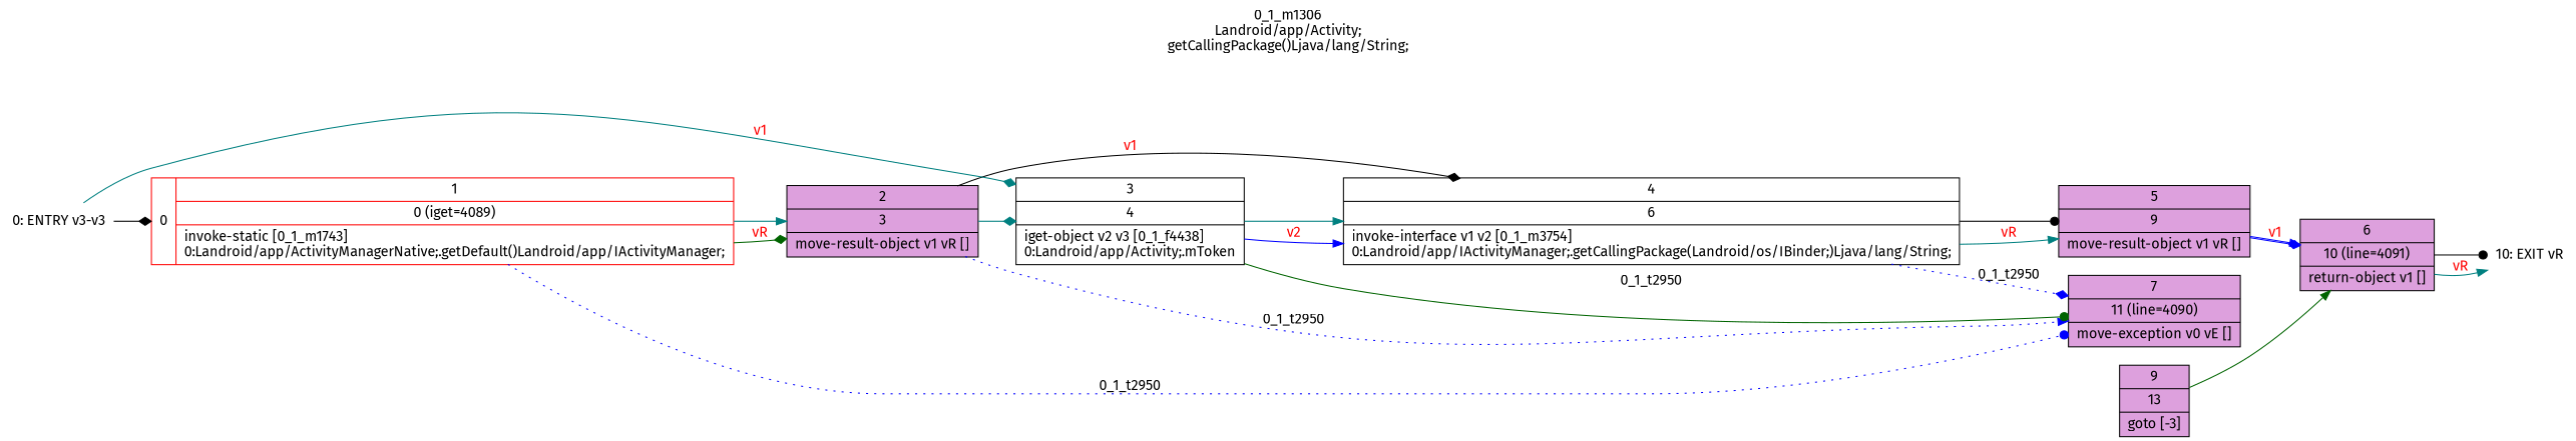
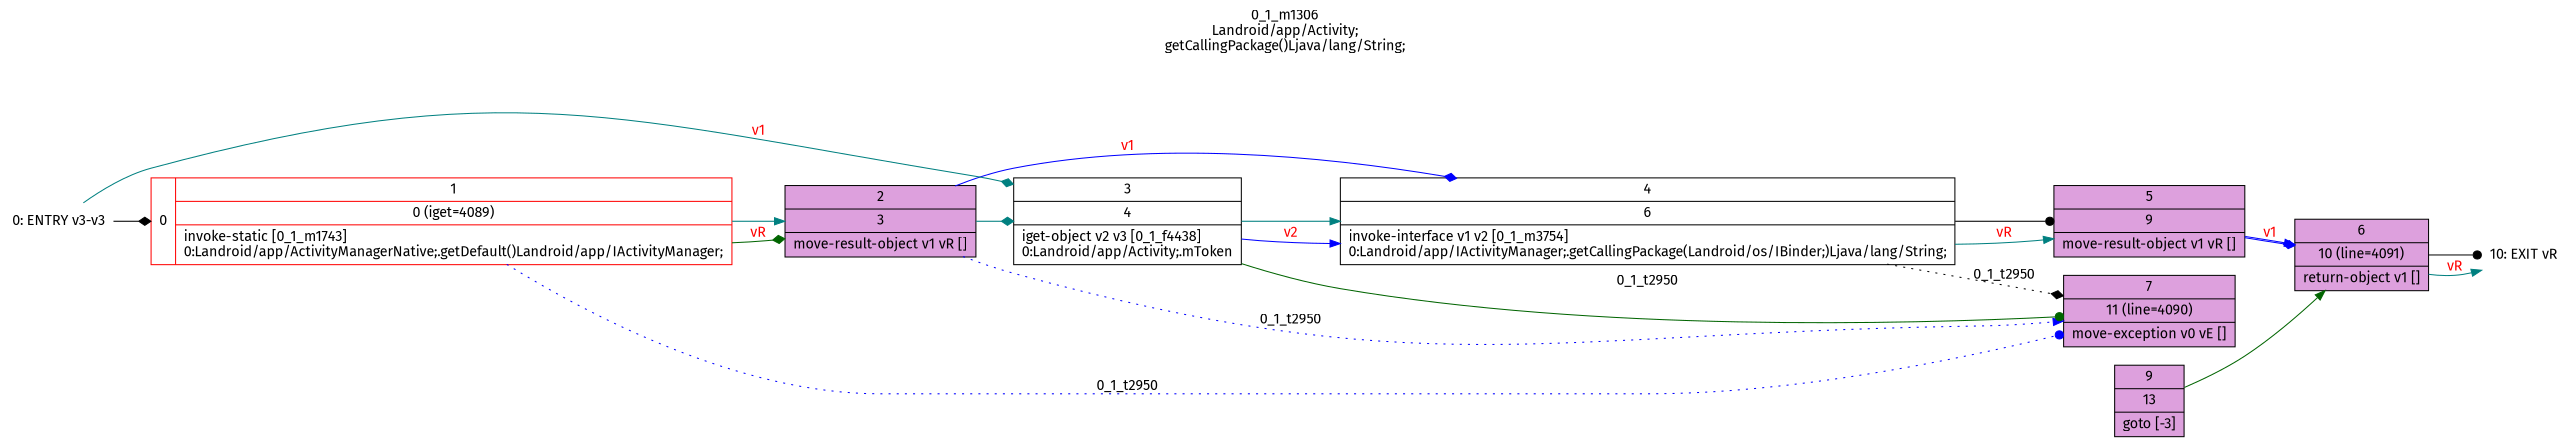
  digraph {
    fontname="Fira Sans"
    label="0_1_m1306\nLandroid/app/Activity;\ngetCallingPackage()Ljava/lang/String;"
    labelloc=t
    rankdir=LR
    node [fillcolor=white fontname="Fira Sans" shape=record style=filled]
    edge [arrowhead=normal color=teal fontcolor=blue fontname="Fira Sans"]
    n1 [color=red label="{0|{1|0 (iget=4089)|invoke-static [0_1_m1743]\l0:Landroid/app/ActivityManagerNative;.getDefault()Landroid/app/IActivityManager;\l}}"]
    n2 [fillcolor=plum label="2|3|move-result-object v1 vR []\l"]
    n3 [fillcolor=plum label="7|11 (line=4090)|move-exception v0 vE []\l"]
    n4 [label="3|4|iget-object v2 v3 [0_1_f4438]\l0:Landroid/app/Activity;.mToken\l"]
    n5 [label="4|6|invoke-interface v1 v2 [0_1_m3754]\l0:Landroid/app/IActivityManager;.getCallingPackage(Landroid/os/IBinder;)Ljava/lang/String;\l"]
    n6 [fillcolor=plum label="5|9|move-result-object v1 vR []\l"]
    n7 [fillcolor=plum label="6|10 (line=4091)|return-object v1 []\l"]
    n8 [label="0: ENTRY v3-v3" shape=plaintext]
    n9 [label="10: EXIT vR" shape=plaintext]
    n10 [fillcolor=plum label="9|13|goto [-3]\l"]
    n1 -> n2 [weight=100]
    n1 -> n2 [arrowhead=diamond color=darkgreen fontcolor=red label=vR]
    n1 -> n3 [arrowhead=dot color=blue label="0_1_t2950" style=dotted fontcolor=""]
    n2 -> n3 [color=blue label="0_1_t2950" style=dotted fontcolor=""]
    n2 -> n4 [arrowhead=diamond weight=100]
-   n2 -> n5 [arrowhead=diamond color=black fontcolor=red label=v1]
+   n2 -> n5 [arrowhead=diamond color=blue fontcolor=red label=v1]
    n4 -> n3 [arrowhead=dot color=darkgreen label="0_1_t2950" style=solid fontcolor=""]
    n4 -> n5 [weight=100]
    n4 -> n5 [color=blue fontcolor=red label=v2]
-   n5 -> n3 [arrowhead=diamond color=blue label="0_1_t2950" style=dotted fontcolor=""]
+   n5 -> n3 [arrowhead=diamond color=black label="0_1_t2950" style=dotted fontcolor=""]
    n5 -> n6 [arrowhead=dot color=black weight=100]
    n5 -> n6 [fontcolor=red label=vR]
    n6 -> n7 [arrowhead=diamond color=blue weight=100]
    n6 -> n7 [color=blue fontcolor=red label=v1]
    n7 -> n9 [arrowhead=dot color=black weight=100]
    n7 -> n9 [fontcolor=red label=vR]
    n8 -> n1 [arrowhead=diamond color=black weight=100]
    n8 -> n4 [arrowhead=diamond fontcolor=red label=v1]
    n10 -> n7 [color=darkgreen weight=100]
  }
